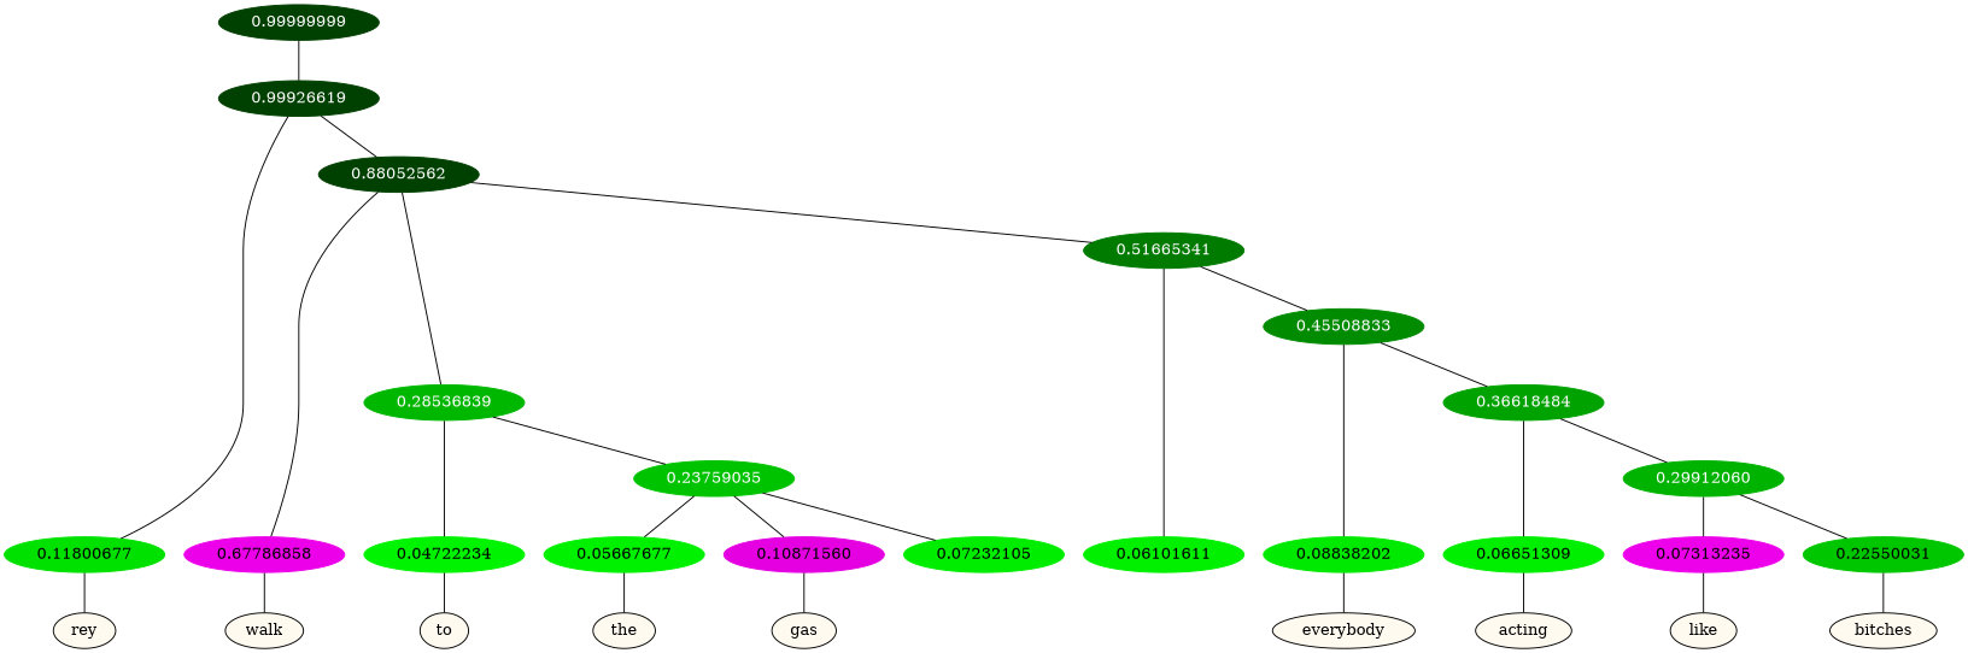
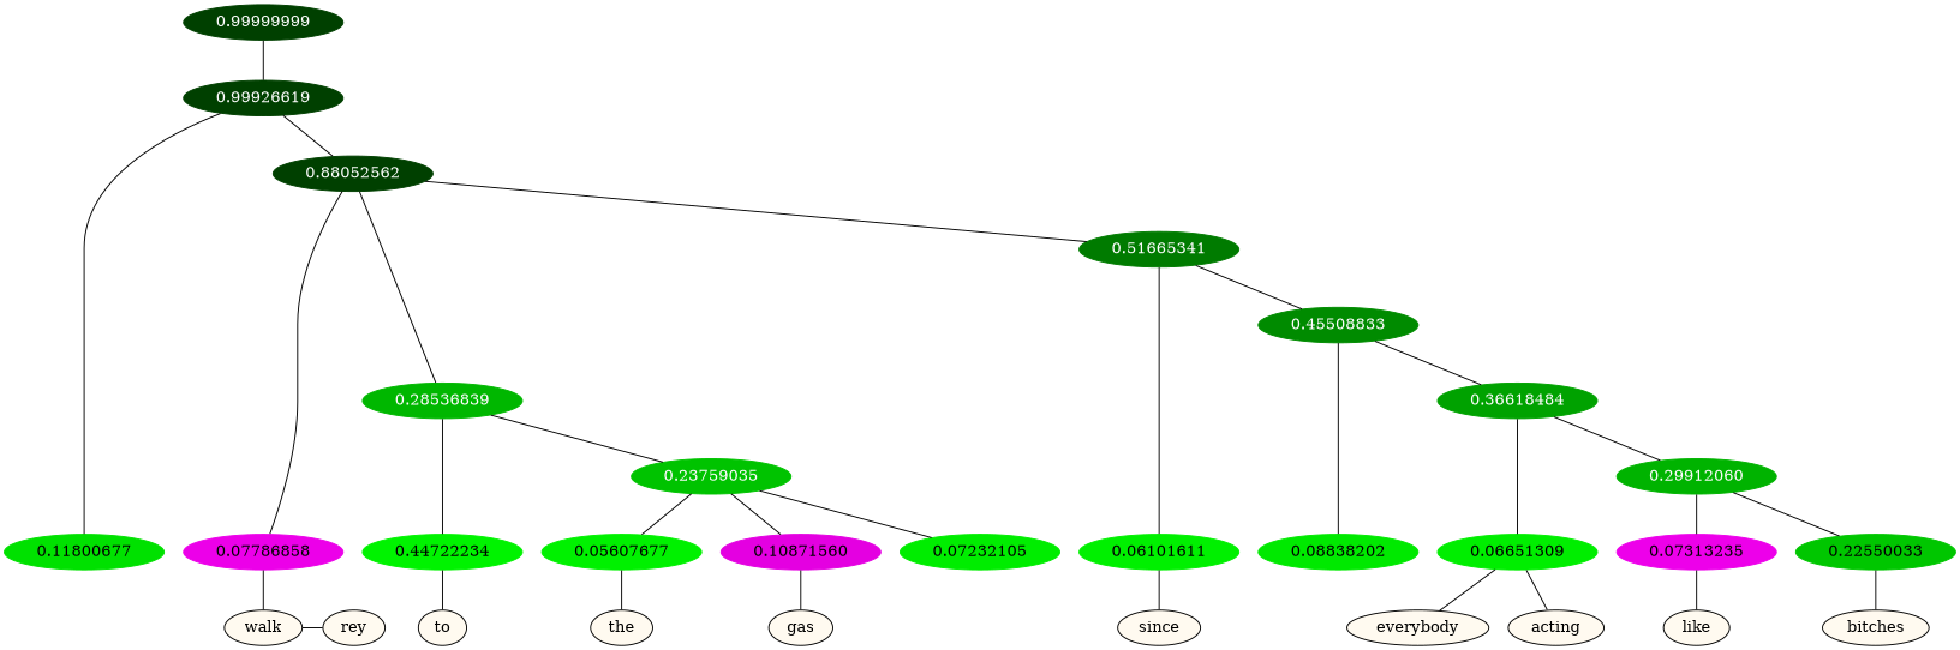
  graph {
    node [color=black format=png nodesep=0.001 ordering=out overlap_scaling=0.01 ranksep=0.001 style=filled fontcolor=black]
    n1 [fillcolor=floralwhite height=0.15 label=rey style="filled,solid" width=0.15 fontcolor=""]
    n2 [fillcolor=floralwhite height=0.15 label=walk style="filled,solid" width=0.15 fontcolor=""]
    n3 [fillcolor=floralwhite height=0.15 label=to style="filled,solid" width=0.15 fontcolor=""]
    n4 [fillcolor=floralwhite height=0.15 label=the style="filled,solid" width=0.15 fontcolor=""]
    n5 [fillcolor=floralwhite height=0.15 label=gas style="filled,solid" width=0.15 fontcolor=""]
+   n6 [fillcolor=floralwhite height=0.15 label=since style="filled,solid" width=0.15 fontcolor=""]
    n7 [fillcolor=floralwhite height=0.15 label=everybody style="filled,solid" width=0.15 fontcolor=""]
    n8 [fillcolor=floralwhite height=0.15 label=acting style="filled,solid" width=0.15 fontcolor=""]
    n9 [fillcolor=floralwhite height=0.15 label=like style="filled,solid" width=0.15 fontcolor=""]
    n10 [fillcolor=floralwhite height=0.15 label=bitches style="filled,solid" width=0.15 fontcolor=""]
    n11 [color="0.334 1.000 0.882" height=0.15 label=0.11800677 width=0.15]
-   n12 [color="0.835 1.000 0.922" height=0.15 label=0.67786858 width=0.15]
-   n13 [color="0.334 1.000 0.953" height=0.15 label=0.04722234 width=0.15]
-   n14 [color="0.334 1.000 0.944" height=0.15 label=0.05667677 width=0.15]
+   n12 [color="0.835 1.000 0.922" height=0.15 label=0.07786858 width=0.15]
+   n13 [color="0.334 1.000 0.953" height=0.15 label=0.44722234 width=0.15]
+   n14 [color="0.334 1.000 0.944" height=0.15 label=0.05607677 width=0.15]
    n15 [color="0.835 1.000 0.891" height=0.15 label=0.10871560 width=0.15]
    n16 [color="0.334 1.000 0.928" height=0.15 label=0.07232105 width=0.15]
    n17 [color="0.334 1.000 0.939" height=0.15 label=0.06101611 width=0.15]
    n18 [color="0.334 1.000 0.912" height=0.15 label=0.08838202 width=0.15]
    n19 [color="0.334 1.000 0.933" height=0.15 label=0.06651309 width=0.15]
    n20 [color="0.835 1.000 0.927" height=0.15 label=0.07313235 width=0.15]
-   n21 [color="0.334 1.000 0.774" height=0.15 label=0.22550031 width=0.15]
+   n21 [color="0.334 1.000 0.774" height=0.15 label=0.22550033 width=0.15]
    n22 [color="0.334 1.000 0.250" fontcolor=grey99 height=0.15 label=0.99999999 width=0.15]
    n23 [color="0.334 1.000 0.250" fontcolor=grey99 height=0.15 label=0.99926619 width=0.15]
    n24 [color="0.334 1.000 0.250" fontcolor=grey99 height=0.15 label=0.88052562 width=0.15]
    n25 [color="0.334 1.000 0.715" fontcolor=grey99 height=0.15 label=0.28536839 width=0.15]
    n26 [color="0.334 1.000 0.483" fontcolor=grey99 height=0.15 label=0.51665341 width=0.15]
    n27 [color="0.334 1.000 0.762" fontcolor=grey99 height=0.15 label=0.23759035 width=0.15]
    n28 [color="0.334 1.000 0.545" fontcolor=grey99 height=0.15 label=0.45508833 width=0.15]
    n29 [color="0.334 1.000 0.634" fontcolor=grey99 height=0.15 label=0.36618484 width=0.15]
    n30 [color="0.334 1.000 0.701" fontcolor=grey99 height=0.15 label=0.29912060 width=0.15]
    subgraph sub_1 {
      rank=same
      n1
      n2
      n3
      n4
      n5
+     n6
      n7
      n8
      n9
      n10
    }
    subgraph sub_2 {
      rank=same
      n11
      n12
      n13
      n14
      n15
      n16
      n17
      n18
      n19
      n20
      n21
    }
-   n11 -- n1
+   n2 -- n1
    n12 -- n2
    n13 -- n3
    n14 -- n4
    n15 -- n5
-   n18 -- n7
+   n17 -- n6
+   n19 -- n7
    n19 -- n8
    n20 -- n9
    n21 -- n10
    n22 -- n23
    n23 -- n11
    n23 -- n24
    n24 -- n12
    n24 -- n25
    n24 -- n26
    n25 -- n13
    n25 -- n27
    n26 -- n17
    n26 -- n28
    n27 -- n14
    n27 -- n15
    n27 -- n16
    n28 -- n18
    n28 -- n29
    n29 -- n19
    n29 -- n30
    n30 -- n20
    n30 -- n21
  }
